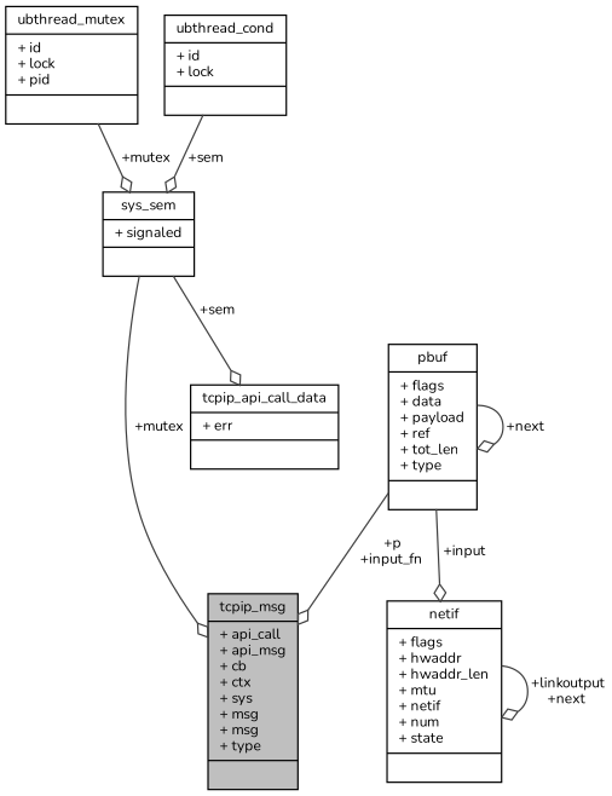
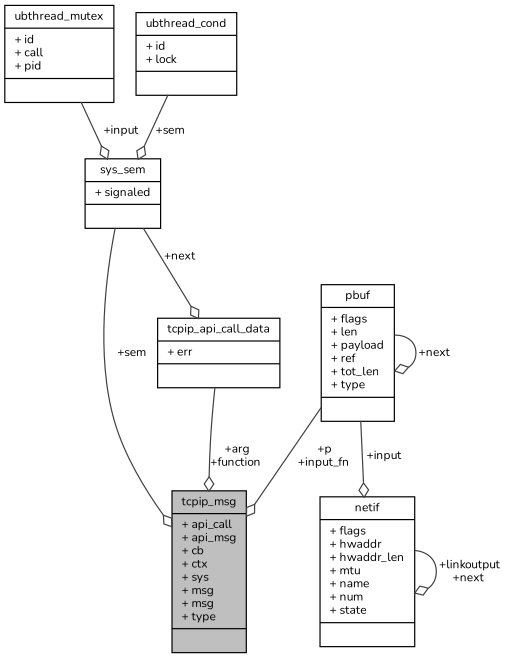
  digraph {
    fontname=Nunito
    node [color=black fillcolor=white fontname=Nunito fontsize=10 shape=record style=filled]
    edge [arrowhead=odiamond color=grey25 fontname=Nunito fontsize=10 labelfontname=Helvetica labelfontsize=10 style=solid]
    n1 [fillcolor=grey75 fontcolor=black height=0.2 label="{tcpip_msg\n|+ api_call\l+ api_msg\l+ cb\l+ ctx\l+ sys\l+ msg\l+ msg\l+ type\l|}" width=0.4]
    n2 [height=0.2 label="{tcpip_api_call_data\n|+ err\l|}" width=0.4]
    n3 [height=0.2 label="{sys_sem\n|+ signaled\l|}" width=0.4]
-   n4 [height=0.2 label="{ubthread_mutex\n|+ id\l+ lock\l+ pid\l|}" width=0.4]
+   n4 [height=0.2 label="{ubthread_mutex\n|+ id\l+ call\l+ pid\l|}" width=0.4]
    n5 [height=0.2 label="{ubthread_cond\n|+ id\l+ lock\l|}" width=0.4]
-   n6 [height=0.2 label="{netif\n|+ flags\l+ hwaddr\l+ hwaddr_len\l+ mtu\l+ netif\l+ num\l+ state\l|}" width=0.4]
-   n7 [height=0.2 label="{pbuf\n|+ flags\l+ data\l+ payload\l+ ref\l+ tot_len\l+ type\l|}" width=0.4]
-   n3 -> n1 [label=" +mutex"]
-   n3 -> n2 [label=" +sem"]
-   n4 -> n3 [label=" +mutex"]
+   n6 [height=0.2 label="{netif\n|+ flags\l+ hwaddr\l+ hwaddr_len\l+ mtu\l+ name\l+ num\l+ state\l|}" width=0.4]
+   n7 [height=0.2 label="{pbuf\n|+ flags\l+ len\l+ payload\l+ ref\l+ tot_len\l+ type\l|}" width=0.4]
+   n2 -> n1 [label=" +arg\n+function"]
+   n3 -> n1 [label=" +sem"]
+   n3 -> n2 [label=" +next"]
+   n4 -> n3 [label=" +input"]
    n5 -> n3 [label=" +sem"]
    n6 -> n6 [label=" +linkoutput\n+next"]
    n7 -> n1 [label=" +p\n+input_fn"]
    n7 -> n6 [label=" +input"]
    n7 -> n7 [label=" +next"]
  }
